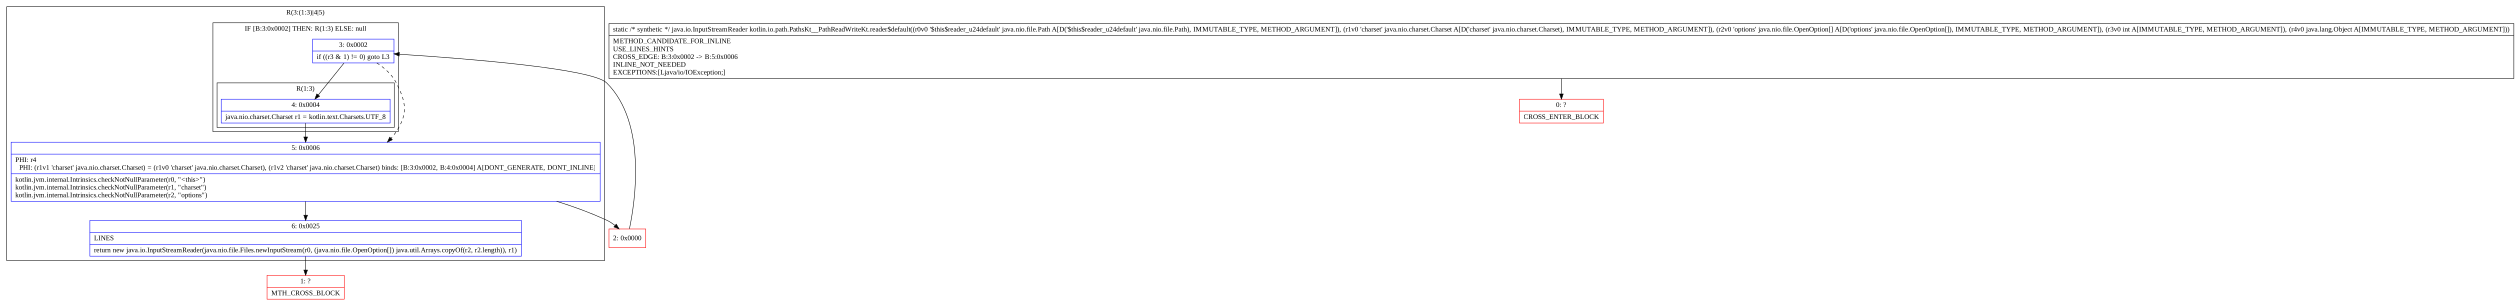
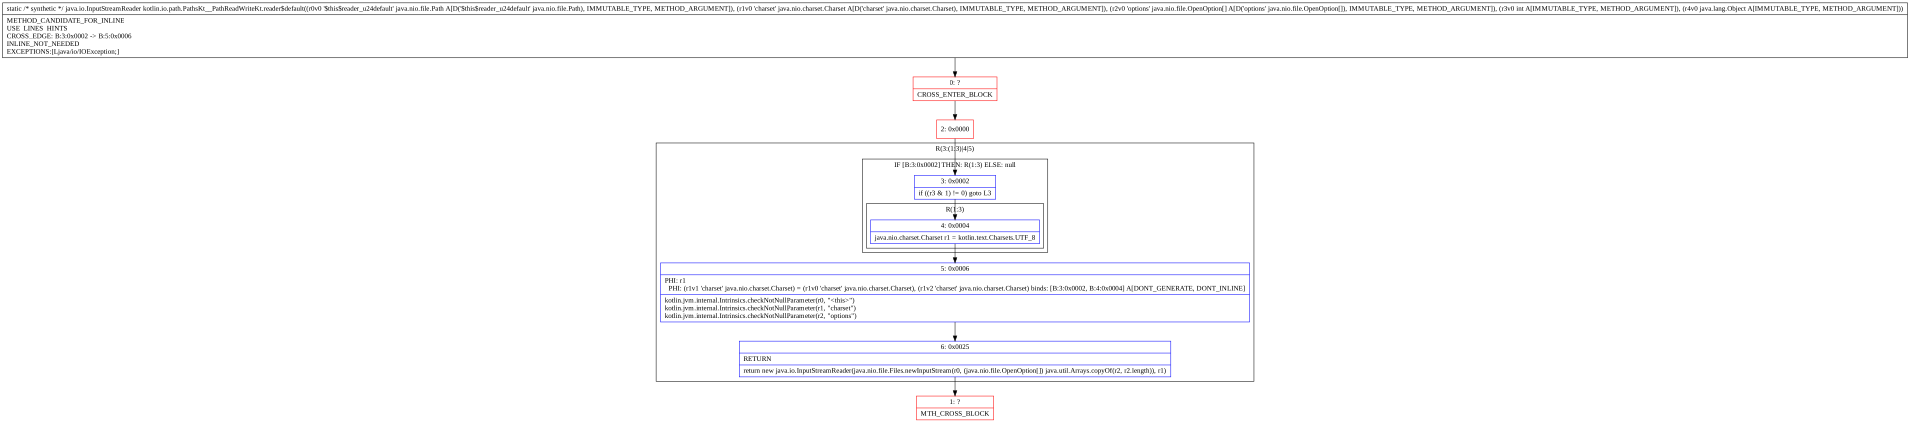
  digraph {
    fontname="Liberation Serif"
    node [color=blue fontname="Liberation Serif" shape=record]
    edge [fontname="Liberation Serif"]
    n1 [label="{4\:\ 0x0004|java.nio.charset.Charset r1 = kotlin.text.Charsets.UTF_8\l}"]
    n2 [label="{3\:\ 0x0002|if ((r3 & 1) != 0) goto L3\l}"]
-   n3 [label="{5\:\ 0x0006|PHI: r4 \l  PHI: (r1v1 'charset' java.nio.charset.Charset) = (r1v0 'charset' java.nio.charset.Charset), (r1v2 'charset' java.nio.charset.Charset) binds: [B:3:0x0002, B:4:0x0004] A[DONT_GENERATE, DONT_INLINE]\l|kotlin.jvm.internal.Intrinsics.checkNotNullParameter(r0, \"\<this\>\")\lkotlin.jvm.internal.Intrinsics.checkNotNullParameter(r1, \"charset\")\lkotlin.jvm.internal.Intrinsics.checkNotNullParameter(r2, \"options\")\l}"]
-   n4 [label="{6\:\ 0x0025|LINES\l|return new java.io.InputStreamReader(java.nio.file.Files.newInputStream(r0, (java.nio.file.OpenOption[]) java.util.Arrays.copyOf(r2, r2.length)), r1)\l}"]
+   n3 [label="{5\:\ 0x0006|PHI: r1 \l  PHI: (r1v1 'charset' java.nio.charset.Charset) = (r1v0 'charset' java.nio.charset.Charset), (r1v2 'charset' java.nio.charset.Charset) binds: [B:3:0x0002, B:4:0x0004] A[DONT_GENERATE, DONT_INLINE]\l|kotlin.jvm.internal.Intrinsics.checkNotNullParameter(r0, \"\<this\>\")\lkotlin.jvm.internal.Intrinsics.checkNotNullParameter(r1, \"charset\")\lkotlin.jvm.internal.Intrinsics.checkNotNullParameter(r2, \"options\")\l}"]
+   n4 [label="{6\:\ 0x0025|RETURN\l|return new java.io.InputStreamReader(java.nio.file.Files.newInputStream(r0, (java.nio.file.OpenOption[]) java.util.Arrays.copyOf(r2, r2.length)), r1)\l}"]
    n5 [color=red label="{1\:\ ?|MTH_CROSS_BLOCK\l}"]
    n6 [color=red label="{0\:\ ?|CROSS_ENTER_BLOCK\l}"]
    n7 [color=red label="{2\:\ 0x0000}"]
    n8 [label="{static \/* synthetic *\/ java.io.InputStreamReader kotlin.io.path.PathsKt__PathReadWriteKt.reader$default((r0v0 '$this$reader_u24default' java.nio.file.Path A[D('$this$reader_u24default' java.nio.file.Path), IMMUTABLE_TYPE, METHOD_ARGUMENT]), (r1v0 'charset' java.nio.charset.Charset A[D('charset' java.nio.charset.Charset), IMMUTABLE_TYPE, METHOD_ARGUMENT]), (r2v0 'options' java.nio.file.OpenOption[] A[D('options' java.nio.file.OpenOption[]), IMMUTABLE_TYPE, METHOD_ARGUMENT]), (r3v0 int A[IMMUTABLE_TYPE, METHOD_ARGUMENT]), (r4v0 java.lang.Object A[IMMUTABLE_TYPE, METHOD_ARGUMENT]))  | METHOD_CANDIDATE_FOR_INLINE\lUSE_LINES_HINTS\lCROSS_EDGE: B:3:0x0002 \-\> B:5:0x0006\lINLINE_NOT_NEEDED\lEXCEPTIONS:[Ljava\/io\/IOException;]\l}" color=""]
    subgraph cluster_1 {
      label="R(3:(1:3)|4|5)"
      n3
      n4
      subgraph cluster_2 {
        label="IF [B:3:0x0002] THEN: R(1:3) ELSE: null"
        n2
        subgraph cluster_3 {
          label="R(1:3)"
          n1
        }
      }
    }
    n1 -> n3
    n2 -> n1
-   n2 -> n3 [style=dashed]
    n3 -> n4
    n4 -> n5
-   n3 -> n7
+   n6 -> n7
    n7 -> n2
    n8 -> n6
  }
